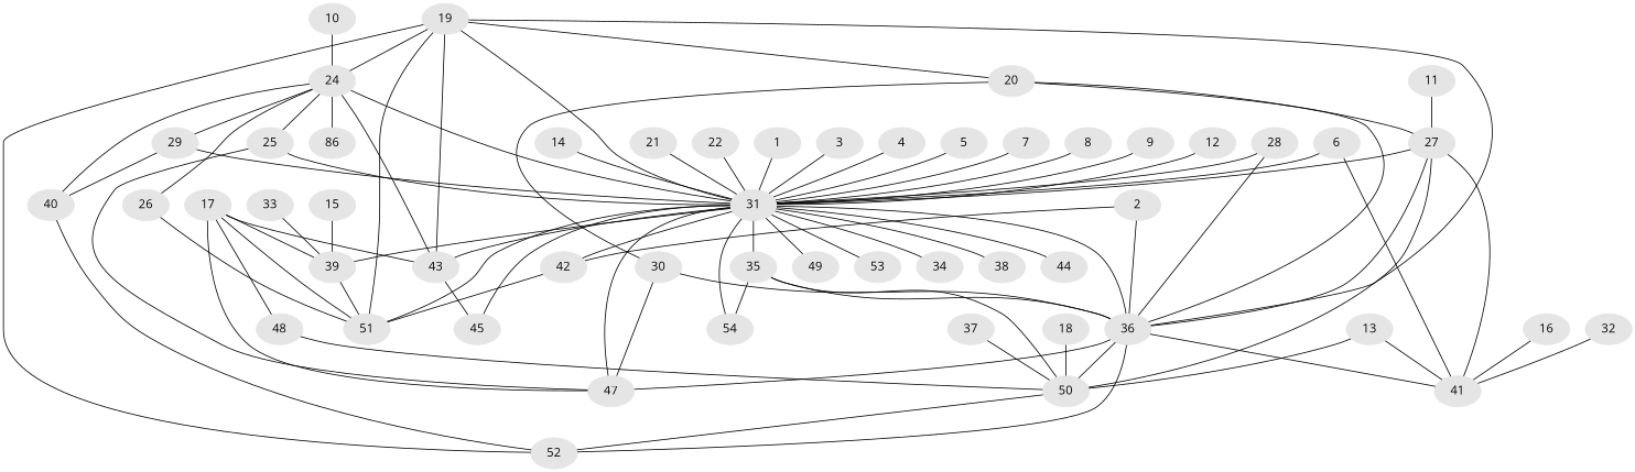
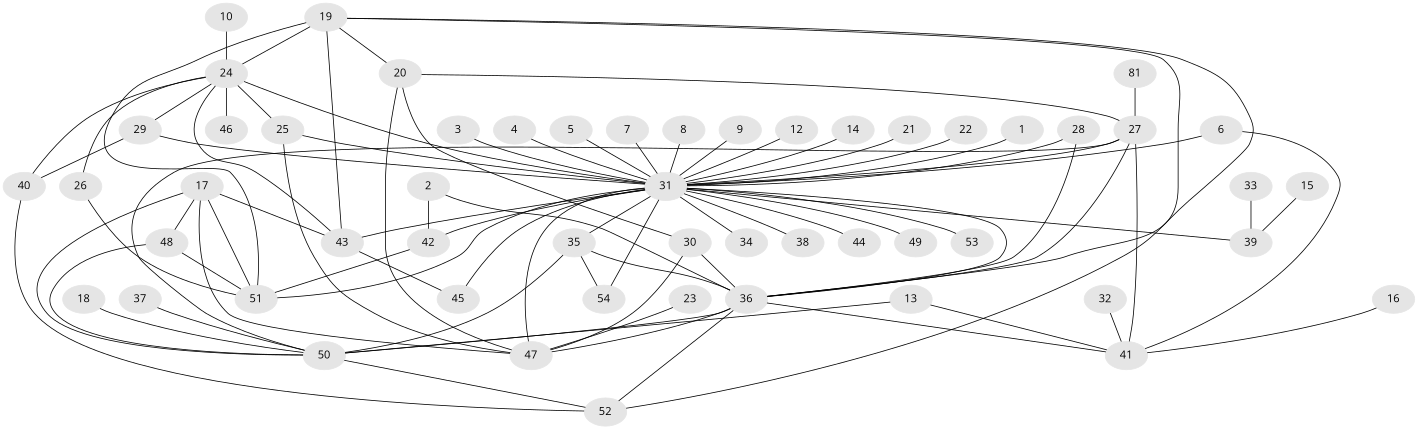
  graph {
    fontname="Open Sans"
    node [color=gray90 fontname="Open Sans" style=filled]
    edge [fontname="Open Sans" weight=1.0]
    1
    31
    36
    42
    35
    39
    43
    47
    51
    45
    34
    38
    44
    49
    53
    54
    2
    41
    50
    52
    3
    4
    5
    6
    7
    8
    9
    10
    24
    25
    26
    29
    40
-   46 [label=86]
-   11
+   46
+   11 [label=81]
    27
    12
    13
    14
    15
    16
    17
    48
    18
    19
    20
    30
    21
    22
+   23
    28
    32
    33
    37
    1 -- 31
    31 -- 36
    31 -- 42 [weight=2.0]
    31 -- 35 [weight=2.0]
    31 -- 39
    31 -- 43
    31 -- 47 [weight=2.0]
    31 -- 51
    31 -- 45
    31 -- 34
    31 -- 38
    31 -- 44
    31 -- 49
    31 -- 53
    31 -- 54
    36 -- 47
    36 -- 41
    36 -- 50 [weight=2.0]
    36 -- 52
    42 -- 51
    35 -- 36
    35 -- 54
    35 -- 50
-   39 -- 51
+   48 -- 51
    43 -- 45
    2 -- 36
    2 -- 42
    50 -- 52
    3 -- 31
    4 -- 31
    5 -- 31
    6 -- 31
    6 -- 41
    7 -- 31
    8 -- 31
    9 -- 31
    10 -- 24
    24 -- 31
    24 -- 43
    24 -- 25
    24 -- 26
    24 -- 29
    24 -- 40
    24 -- 46
    25 -- 31
    25 -- 47
    26 -- 51
    29 -- 31
    29 -- 40
    40 -- 52
    11 -- 27
    27 -- 31
    27 -- 36
    27 -- 41
    27 -- 50
    12 -- 31
    13 -- 41
    13 -- 50
    14 -- 31
    15 -- 39
    16 -- 41
    17 -- 43
    17 -- 47
    17 -- 51
-   17 -- 39
+   17 -- 50
    17 -- 48
    48 -- 50
    18 -- 50
-   19 -- 31 [weight=2.0]
    19 -- 36
    19 -- 43
    19 -- 51
    19 -- 52
    19 -- 24 [weight=2.0]
    19 -- 20
-   20 -- 36
+   20 -- 47
    20 -- 27
    20 -- 30
    30 -- 36
    30 -- 47
    21 -- 31
    22 -- 31
+   23 -- 47
    28 -- 31
    28 -- 36
    32 -- 41
    33 -- 39
    37 -- 50
  }
